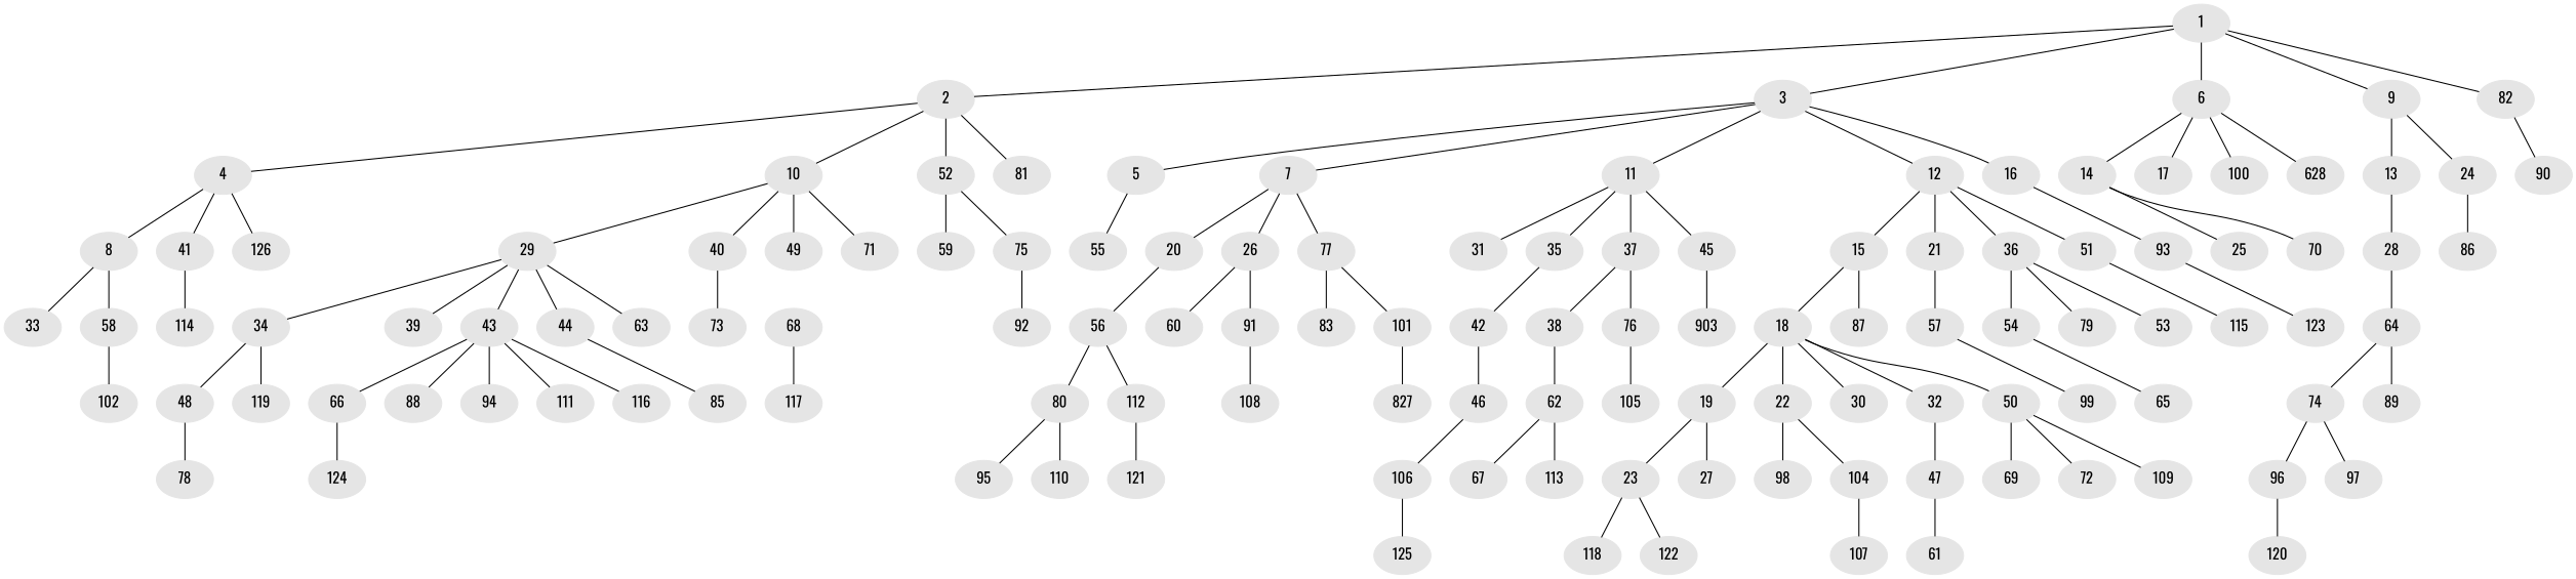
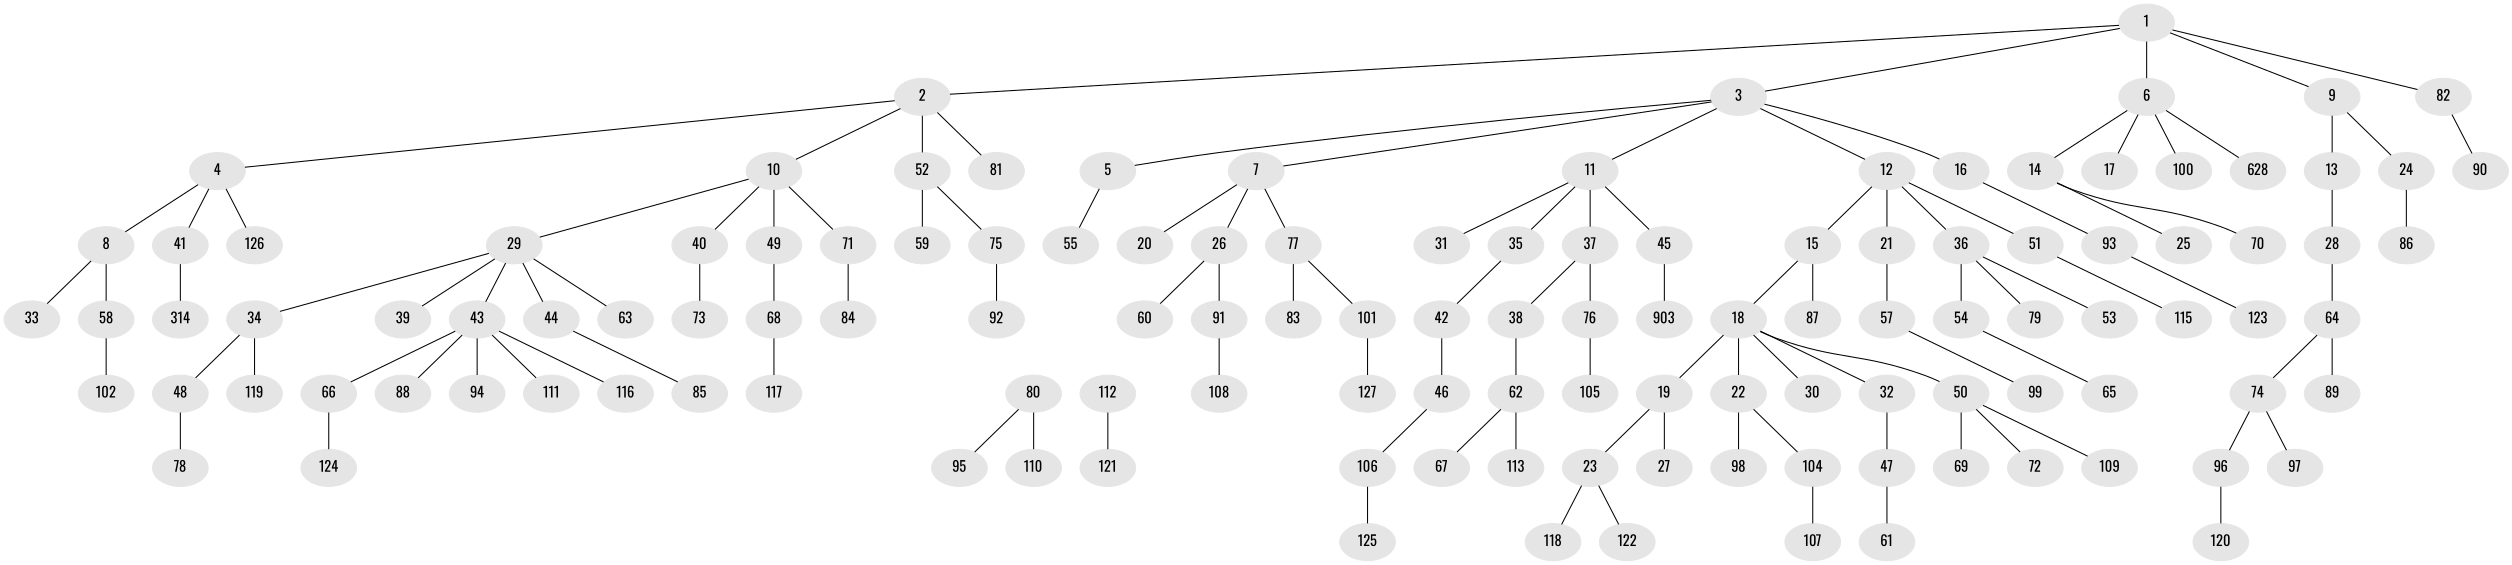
  graph {
    fontname=Oswald
    node [color=gray90 fontname=Oswald style=filled]
    edge [fontname=Oswald]
    1
    2
    3
    6
    9
    82
    4
    10
    52
    81
    5
    7
    11
    12
    16
    14
    17
    100
    n19 [label=628]
    13
    24
    90
    8
    41
    126
    29
    40
    49
    71
    59
    75
    55
    20
    26
    77
    31
    35
    37
    45
    15
    21
    36
    51
    93
    33
    58
-   114
+   114 [label=314]
    25
    70
-   56
    60
    91
    83
    101
    102
    28
    86
    34
    39
    43
    44
    63
    73
    68
+   84
    42
    38
    76
    n69 [label=903]
    18
    87
    57
    54
    79
    53
    115
    64
    19
    22
    30
    32
    50
    123
    23
    27
    98
    104
    47
    69
    72
    109
    118
    122
    80
    112
    99
    107
    108
    74
    89
    48
    119
    66
    88
    94
    111
    116
    85
    61
    78
    46
    65
    62
    105
    67
    113
    106
    124
    125
    117
    92
    95
    110
    121
    96
    97
    120
-   127 [label=827]
+   127
    1 -- 2
    1 -- 3
    1 -- 6
    1 -- 9
    1 -- 82
    2 -- 4
    2 -- 10
    2 -- 52
    2 -- 81
    3 -- 5
    3 -- 7
    3 -- 11
    3 -- 12
    3 -- 16
    6 -- 14
    6 -- 17
    6 -- 100
    6 -- n19
    9 -- 13
    9 -- 24
    82 -- 90
    4 -- 8
    4 -- 41
    4 -- 126
    10 -- 29
    10 -- 40
    10 -- 49
    10 -- 71
    52 -- 59
    52 -- 75
    5 -- 55
    7 -- 20
    7 -- 26
    7 -- 77
    11 -- 31
    11 -- 35
    11 -- 37
    11 -- 45
    12 -- 15
    12 -- 21
    12 -- 36
    12 -- 51
    16 -- 93
    14 -- 25
    14 -- 70
    13 -- 28
    24 -- 86
    8 -- 33
    8 -- 58
    41 -- 114
    29 -- 34
    29 -- 39
    29 -- 43
    29 -- 44
    29 -- 63
    40 -- 73
+   49 -- 68
+   71 -- 84
    75 -- 92
-   20 -- 56
    26 -- 60
    26 -- 91
    77 -- 83
    77 -- 101
    35 -- 42
    37 -- 38
    37 -- 76
    45 -- n69
    15 -- 18
    15 -- 87
    21 -- 57
    36 -- 54
    36 -- 79
    36 -- 53
    51 -- 115
    93 -- 123
    58 -- 102
-   56 -- 80
-   56 -- 112
    91 -- 108
    101 -- 127
    28 -- 64
    34 -- 48
    34 -- 119
    43 -- 66
    43 -- 88
    43 -- 94
    43 -- 111
    43 -- 116
    44 -- 85
    68 -- 117
    42 -- 46
    38 -- 62
    76 -- 105
    18 -- 19
    18 -- 22
    18 -- 30
    18 -- 32
    18 -- 50
    57 -- 99
    54 -- 65
    64 -- 74
    64 -- 89
    19 -- 23
    19 -- 27
    22 -- 98
    22 -- 104
    32 -- 47
    50 -- 69
    50 -- 72
    50 -- 109
    23 -- 118
    23 -- 122
    104 -- 107
    47 -- 61
    80 -- 95
    80 -- 110
    112 -- 121
    74 -- 96
    74 -- 97
    48 -- 78
    66 -- 124
    46 -- 106
    62 -- 67
    62 -- 113
    106 -- 125
    96 -- 120
  }
